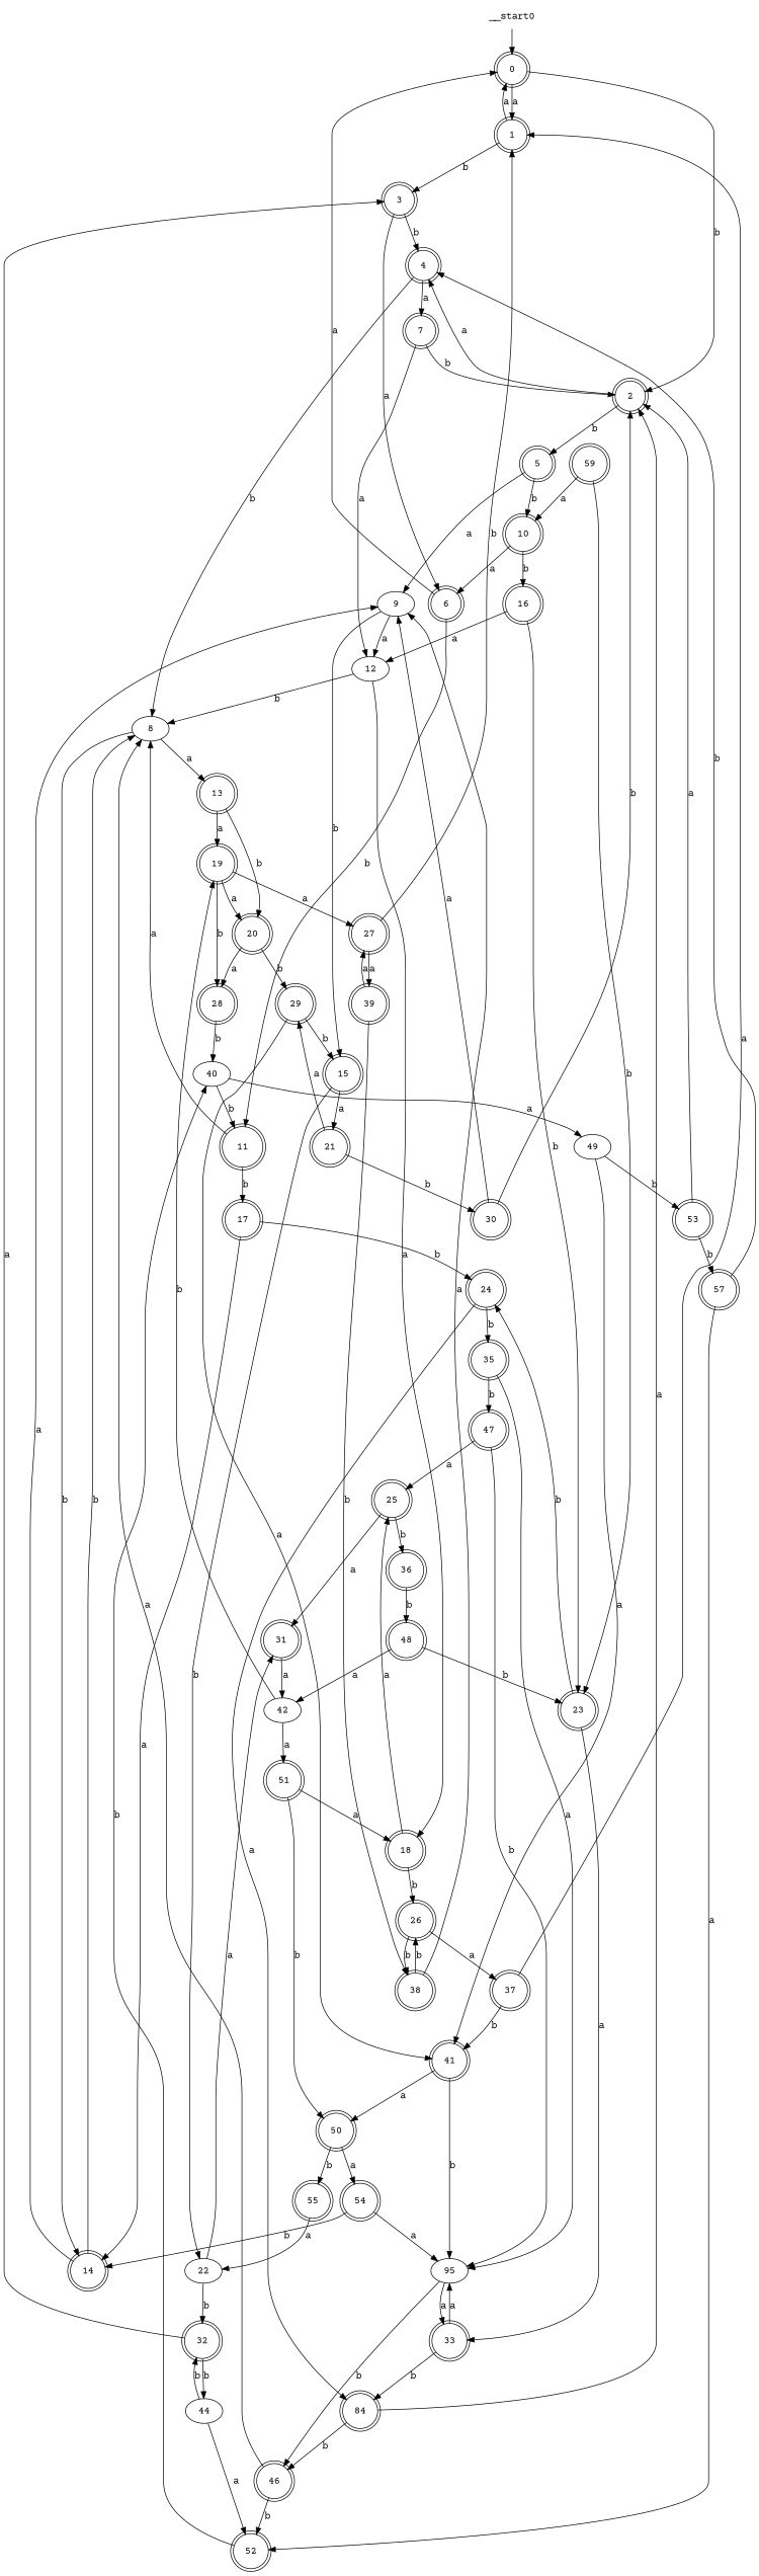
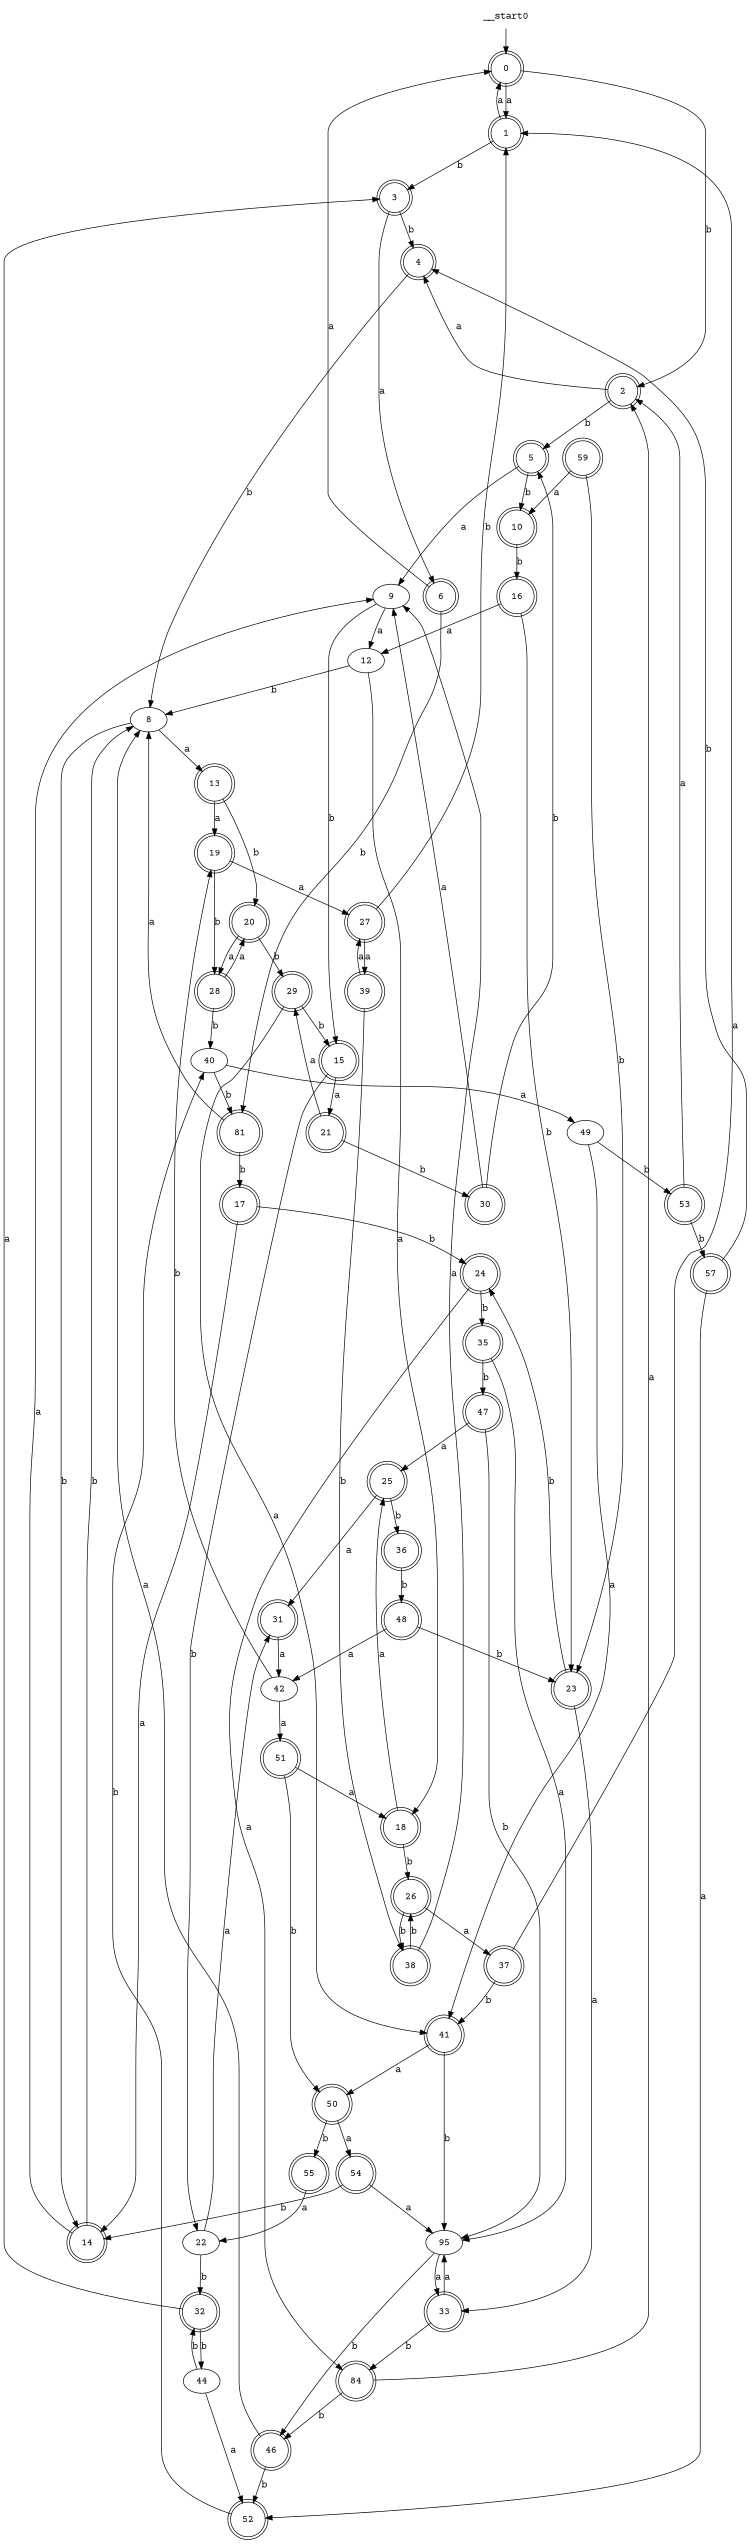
  digraph {
    fontname="Courier Prime"
    node [fontname="Courier Prime" shape=doublecircle]
    edge [fontname="Courier Prime"]
    __start0 [shape=none]
    0
    1
    2
    3
    4
    5
    6
-   7
    8 [shape=""]
    9 [shape=""]
    10
-   11
+   11 [label=81]
    12 [shape=""]
    13
    14
    15
    16
    17
    18
    19
    20
    21
    22 [shape=""]
    23
    24
    25
    26
    27
    28
    29
    30
    31
    32
    33
    n36 [label=84]
    35
    36
    37
    38
    39
    40 [shape=""]
    41
    42 [shape=""]
    44 [shape=""]
    n46 [label=95 shape=""]
    46
    47
    48
    49 [shape=""]
    50
    51
    52
    53
    54
    55
    57
    59
    __start0 -> 0
    0 -> 1 [label=a]
    0 -> 2 [label=b]
    1 -> 0 [label=a]
    1 -> 3 [label=b]
    2 -> 4 [label=a]
    2 -> 5 [label=b]
    3 -> 4 [label=b]
    3 -> 6 [label=a]
-   4 -> 7 [label=a]
    4 -> 8 [label=b]
    5 -> 9 [label=a]
    5 -> 10 [label=b]
    6 -> 0 [label=a]
    6 -> 11 [label=b]
-   7 -> 2 [label=b]
-   7 -> 12 [label=a]
    8 -> 13 [label=a]
    8 -> 14 [label=b]
    9 -> 12 [label=a]
    9 -> 15 [label=b]
-   10 -> 6 [label=a]
    10 -> 16 [label=b]
    11 -> 8 [label=a]
    11 -> 17 [label=b]
    12 -> 8 [label=b]
    12 -> 18 [label=a]
    13 -> 19 [label=a]
    13 -> 20 [label=b]
    14 -> 8 [label=b]
    14 -> 9 [label=a]
    15 -> 21 [label=a]
    15 -> 22 [label=b]
    16 -> 12 [label=a]
    16 -> 23 [label=b]
    17 -> 14 [label=a]
    17 -> 24 [label=b]
    18 -> 25 [label=a]
    18 -> 26 [label=b]
    19 -> 27 [label=a]
    19 -> 28 [label=b]
    20 -> 28 [label=a]
    20 -> 29 [label=b]
    21 -> 29 [label=a]
    21 -> 30 [label=b]
    22 -> 31 [label=a]
    22 -> 32 [label=b]
    23 -> 24 [label=b]
    23 -> 33 [label=a]
    24 -> n36 [label=a]
    24 -> 35 [label=b]
    25 -> 31 [label=a]
    25 -> 36 [label=b]
    26 -> 37 [label=a]
    26 -> 38 [label=b]
    27 -> 1 [label=b]
    27 -> 39 [label=a]
-   19 -> 20 [label=a]
+   28 -> 20 [label=a]
    28 -> 40 [label=b]
    29 -> 15 [label=b]
    29 -> 41 [label=a]
-   30 -> 2 [label=b]
+   30 -> 5 [label=b]
    30 -> 9 [label=a]
    31 -> 42 [label=a]
    32 -> 3 [label=a]
    32 -> 44 [label=b]
    33 -> n36 [label=b]
    33 -> n46 [label=a]
    n36 -> 2 [label=a]
    n36 -> 46 [label=b]
    35 -> n46 [label=a]
    35 -> 47 [label=b]
    36 -> 48 [label=b]
    37 -> 1 [label=a]
    37 -> 41 [label=b]
    38 -> 9 [label=a]
    38 -> 26 [label=b]
    39 -> 27 [label=a]
    39 -> 38 [label=b]
    40 -> 11 [label=b]
    40 -> 49 [label=a]
    41 -> n46 [label=b]
    41 -> 50 [label=a]
    42 -> 19 [label=b]
    42 -> 51 [label=a]
    44 -> 32 [label=b]
    44 -> 52 [label=a]
    n46 -> 33 [label=a]
    n46 -> 46 [label=b]
    46 -> 8 [label=a]
    46 -> 52 [label=b]
    47 -> 25 [label=a]
    47 -> n46 [label=b]
    48 -> 23 [label=b]
    48 -> 42 [label=a]
    49 -> 41 [label=a]
    49 -> 53 [label=b]
    50 -> 54 [label=a]
    50 -> 55 [label=b]
    51 -> 18 [label=a]
    51 -> 50 [label=b]
    52 -> 40 [label=b]
    53 -> 2 [label=a]
    53 -> 57 [label=b]
    54 -> 14 [label=b]
    54 -> n46 [label=a]
    55 -> 22 [label=a]
    57 -> 4 [label=b]
    57 -> 52 [label=a]
    59 -> 10 [label=a]
    59 -> 23 [label=b]
  }
